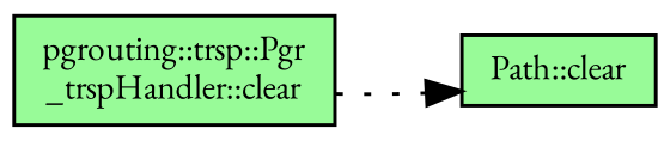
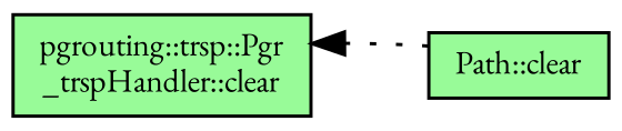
  digraph {
    rankdir=LR
    fontname="EB Garamond"
    node [color=black fillcolor=palegreen fontname="EB Garamond" fontsize=10 shape=record style=filled]
    n1 [fontcolor=black height=0.2 label="pgrouting::trsp::Pgr\l_trspHandler::clear" width=0.4]
    n2 [height=0.2 label="Path::clear" width=0.4]
-   n1 -> n2 [color=black fontname="EB Garamond" fontsize=10 labelfontname=Helvetica labelfontsize=10 style=dotted]
+   n2 -> n1 [color=black fontname="EB Garamond" fontsize=10 labelfontname=Helvetica labelfontsize=10 style=dotted]
  }
